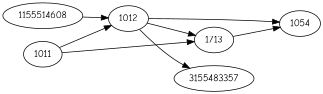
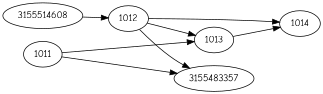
  strict digraph {
    fontname="Comic Neue"
    rankdir=LR
    node [fontname="Comic Neue"]
    edge [fontname="Comic Neue"]
    1012
-   1013 [label=1713]
-   1014 [label=1054]
+   1013
+   1014
    3155483357
-   3155514608 [label=1155514608]
+   3155514608
    1011
    1012 -> 1013
    1012 -> 1014
    1012 -> 3155483357
    1013 -> 1014
    3155514608 -> 1012
-   1011 -> 1012
+   1011 -> 3155483357
    1011 -> 1013
  }
